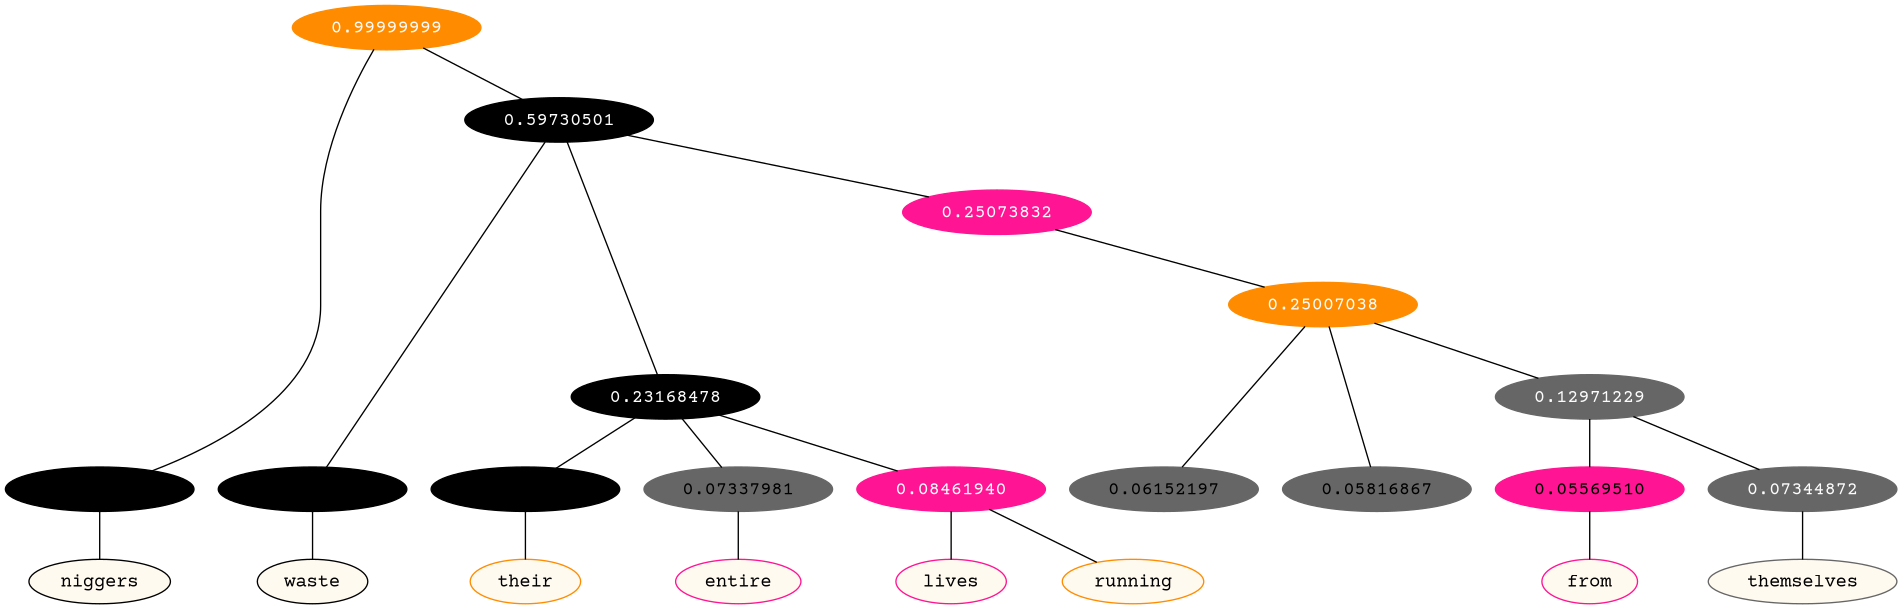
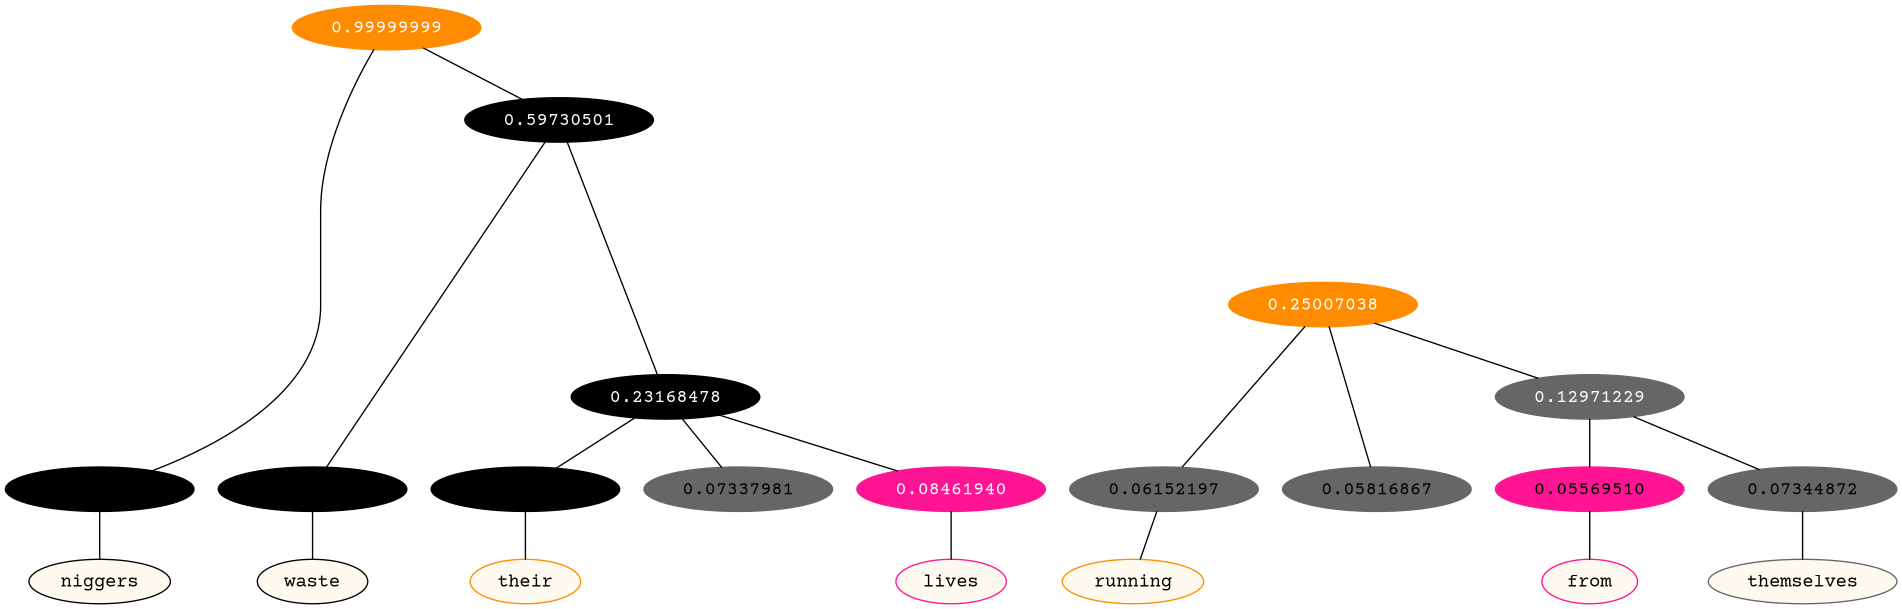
  graph {
    fontname="Courier Prime"
    node [color=black fontname="Courier Prime" format=png nodesep=0.001 ordering=out overlap_scaling=0.01 ranksep=0.001 style=filled]
    edge [fontname="Courier Prime"]
    n1 [fillcolor=floralwhite height=0.15 label=niggers style="filled,solid" width=0.15]
    n2 [fillcolor=floralwhite height=0.15 label=waste style="filled,solid" width=0.15]
    n3 [color=darkorange fillcolor=floralwhite height=0.15 label=their style="filled,solid" width=0.15]
-   n4 [color=deeppink fillcolor=floralwhite height=0.15 label=entire style="filled,solid" width=0.15]
    n5 [color=deeppink fillcolor=floralwhite height=0.15 label=lives style="filled,solid" width=0.15]
    n6 [color=darkorange fillcolor=floralwhite height=0.15 label=running style="filled,solid" width=0.15]
    n7 [color=deeppink fillcolor=floralwhite height=0.15 label=from style="filled,solid" width=0.15]
    n8 [color=gray40 fillcolor=floralwhite height=0.15 label=themselves style="filled,solid" width=0.15]
    n9 [fontcolor=black height=0.15 label=0.40073327 width=0.15]
    n10 [fontcolor=black height=0.15 label=0.11372386 width=0.15]
    n11 [fontcolor=black height=0.15 label=0.07316525 width=0.15]
    n12 [color=gray40 fontcolor=black height=0.15 label=0.07337981 width=0.15]
    n13 [color=deeppink fontcolor=grey99 height=0.15 label=0.08461940 width=0.15]
    n14 [color=gray40 fontcolor=black height=0.15 label=0.06152197 width=0.15]
    n15 [color=gray40 fontcolor=black height=0.15 label=0.05816867 width=0.15]
    n16 [color=deeppink fontcolor=black height=0.15 label=0.05569510 width=0.15]
-   n17 [color=gray40 fontcolor=grey99 height=0.15 label=0.07344872 width=0.15]
+   n17 [color=gray40 fontcolor=black height=0.15 label=0.07344872 width=0.15]
    n18 [color=darkorange fontcolor=grey99 height=0.15 label=0.99999999 width=0.15]
    n19 [fontcolor=grey99 height=0.15 label=0.59730501 width=0.15]
    n20 [fontcolor=grey99 height=0.15 label=0.23168478 width=0.15]
-   n21 [color=deeppink fontcolor=grey99 height=0.15 label=0.25073832 width=0.15]
    n22 [color=darkorange fontcolor=grey99 height=0.15 label=0.25007038 width=0.15]
    n23 [color=gray40 fontcolor=grey99 height=0.15 label=0.12971229 width=0.15]
    subgraph sub_1 {
      rank=same
      n1
      n2
      n3
-     n4
      n5
      n6
      n7
      n8
    }
    subgraph sub_2 {
      rank=same
      n9
      n10
      n11
      n12
      n13
      n14
      n15
      n16
      n17
    }
    n9 -- n1
    n10 -- n2
    n11 -- n3
-   n12 -- n4
    n13 -- n5
-   n13 -- n6
+   n14 -- n6
    n16 -- n7
    n17 -- n8
    n18 -- n9
    n18 -- n19
    n19 -- n10
    n19 -- n20
-   n19 -- n21
    n20 -- n11
    n20 -- n12
    n20 -- n13
-   n21 -- n22
    n22 -- n14
    n22 -- n15
    n22 -- n23
    n23 -- n16
    n23 -- n17
  }
